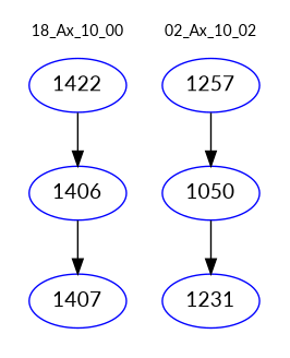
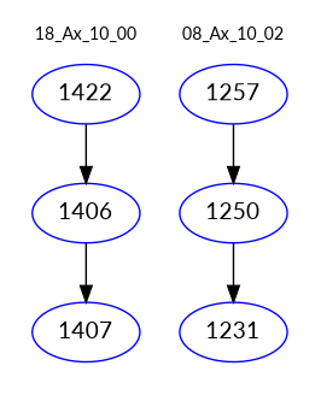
  digraph {
    fontname=Lato
    node [color=blue fontname=Lato]
    edge [color=black fontname=Lato]
    n1 [label=1406]
    n2 [label=1422]
    n3 [label=1407]
-   n4 [label=1050]
+   n4 [label=1250]
    n5 [label=1231]
    n6 [label=1257]
    subgraph cluster_1 {
      color=white
      fontsize=10
      label="18_Ax_10_00"
      n1
      n2
      n3
    }
    subgraph cluster_2 {
      color=white
      fontsize=10
-     label="02_Ax_10_02"
+     label="08_Ax_10_02"
      n4
      n5
      n6
    }
    n1 -> n3
    n2 -> n1
    n4 -> n5
    n6 -> n4
  }
